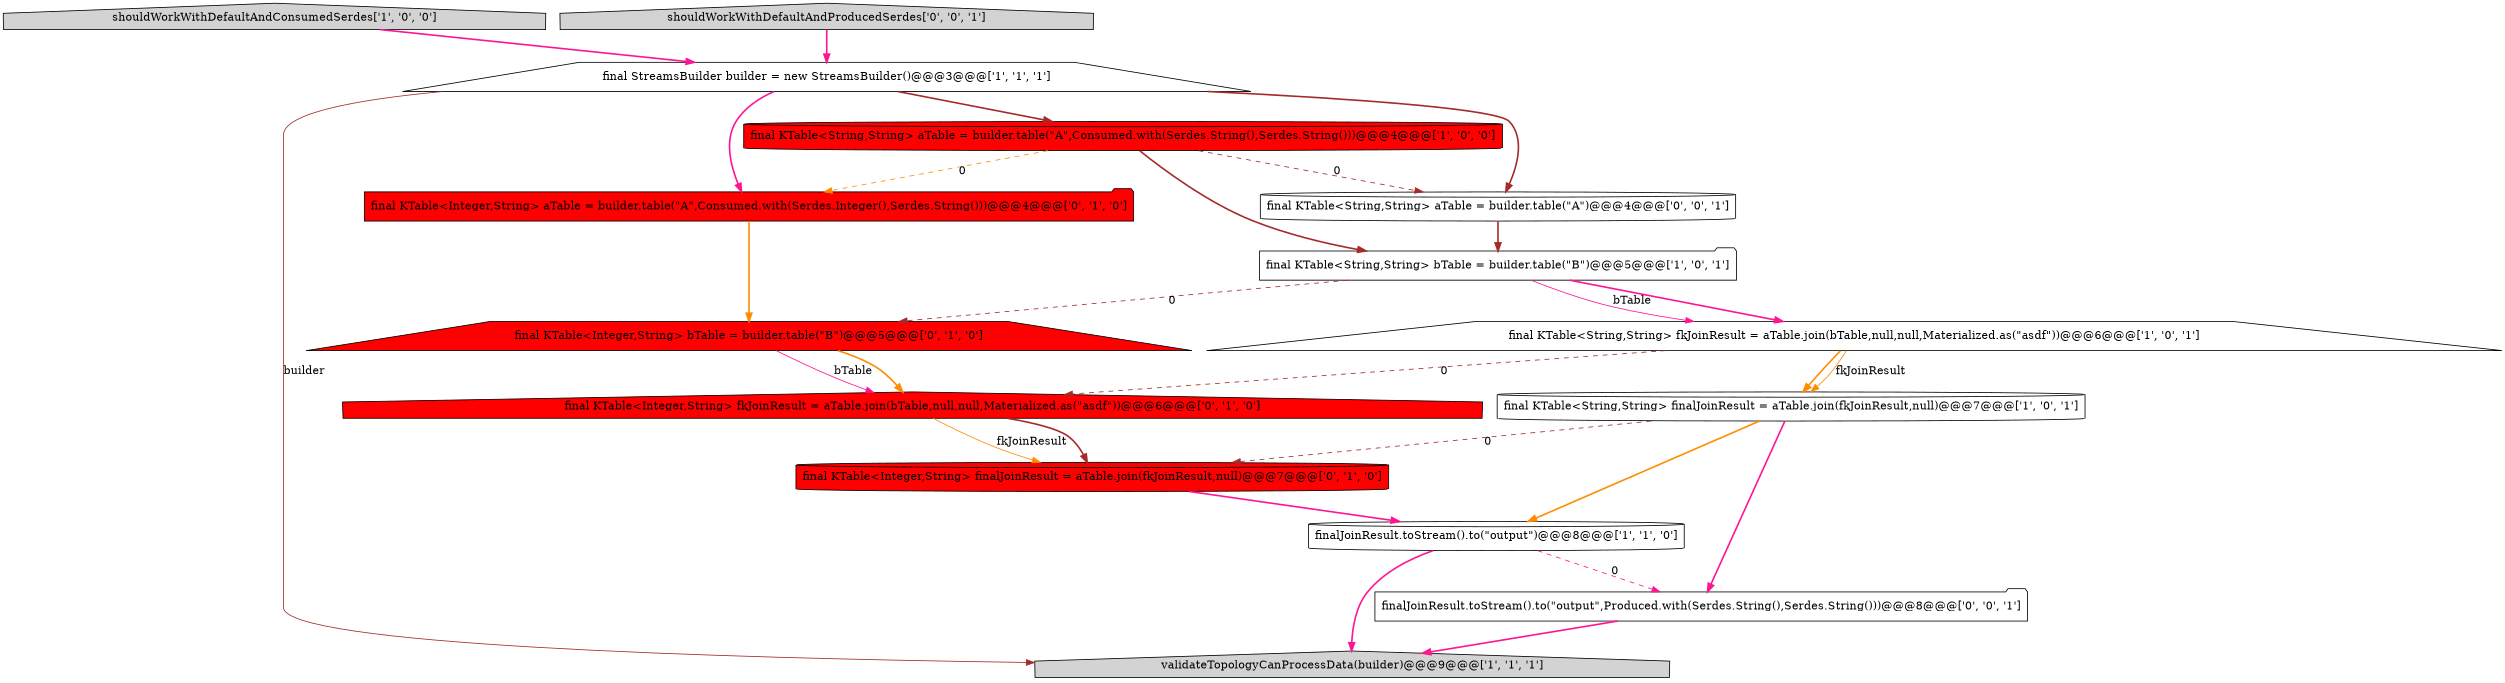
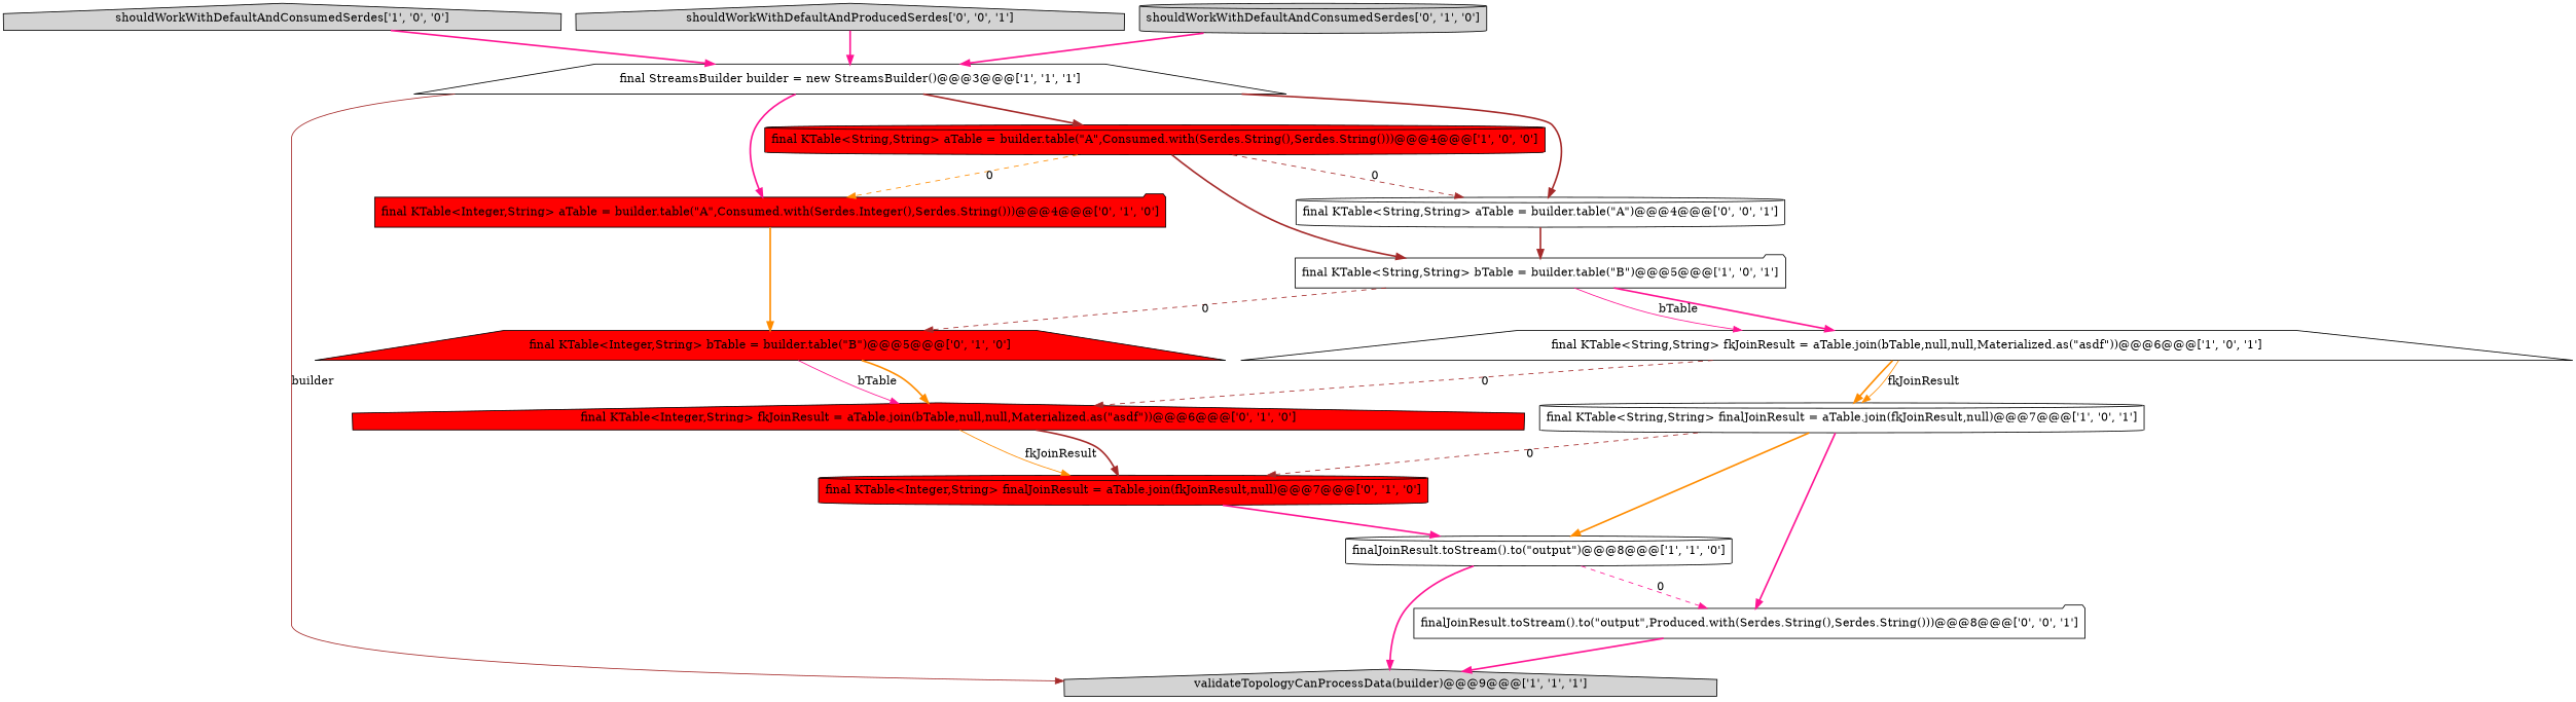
  digraph {
    node [fillcolor=white shape=cylinder style=filled]
    edge [style=bold color=deeppink]
    n1 [label="final KTable<String,String> finalJoinResult = aTable.join(fkJoinResult,null)@@@7@@@['1', '0', '1']"]
    n2 [label="finalJoinResult.toStream().to(\"output\")@@@8@@@['1', '1', '0']"]
    n3 [fillcolor=red label="final KTable<Integer,String> finalJoinResult = aTable.join(fkJoinResult,null)@@@7@@@['0', '1', '0']"]
    n4 [label="finalJoinResult.toStream().to(\"output\",Produced.with(Serdes.String(),Serdes.String()))@@@8@@@['0', '0', '1']" shape=folder]
    n5 [fillcolor=lightgray label="validateTopologyCanProcessData(builder)@@@9@@@['1', '1', '1']" shape=house]
    n6 [fillcolor=lightgray label="shouldWorkWithDefaultAndConsumedSerdes['1', '0', '0']" shape=house]
    n7 [label="final StreamsBuilder builder = new StreamsBuilder()@@@3@@@['1', '1', '1']" shape=trapezium]
    n8 [label="final KTable<String,String> bTable = builder.table(\"B\")@@@5@@@['1', '0', '1']" shape=folder]
    n9 [fillcolor=red label="final KTable<Integer,String> bTable = builder.table(\"B\")@@@5@@@['0', '1', '0']" shape=trapezium]
    n10 [label="final KTable<String,String> fkJoinResult = aTable.join(bTable,null,null,Materialized.as(\"asdf\"))@@@6@@@['1', '0', '1']" shape=trapezium]
    n11 [fillcolor=red label="final KTable<Integer,String> aTable = builder.table(\"A\",Consumed.with(Serdes.Integer(),Serdes.String()))@@@4@@@['0', '1', '0']" shape=folder]
    n12 [fillcolor=red label="final KTable<String,String> aTable = builder.table(\"A\",Consumed.with(Serdes.String(),Serdes.String()))@@@4@@@['1', '0', '0']"]
    n13 [label="final KTable<String,String> aTable = builder.table(\"A\")@@@4@@@['0', '0', '1']"]
    n14 [fillcolor=lightgray label="shouldWorkWithDefaultAndProducedSerdes['0', '0', '1']" shape=house]
    n15 [fillcolor=red label="final KTable<Integer,String> fkJoinResult = aTable.join(bTable,null,null,Materialized.as(\"asdf\"))@@@6@@@['0', '1', '0']" shape=house]
+   n16 [fillcolor=lightgray label="shouldWorkWithDefaultAndConsumedSerdes['0', '1', '0']"]
    n1 -> n2 [color=darkorange]
    n1 -> n3 [label=0 style=dashed color=brown]
    n1 -> n4
    n2 -> n4 [label=0 style=dashed]
    n2 -> n5
    n3 -> n2
    n4 -> n5
    n6 -> n7
    n7 -> n5 [label=builder style=solid color=brown]
    n7 -> n11
    n7 -> n12 [color=brown]
    n7 -> n13 [color=brown]
    n8 -> n9 [label=0 style=dashed color=brown]
    n8 -> n10
    n8 -> n10 [label=bTable style=solid]
    n9 -> n15 [label=bTable style=solid]
    n9 -> n15 [color=darkorange]
    n10 -> n1 [color=darkorange]
    n10 -> n1 [label=fkJoinResult style=solid color=darkorange]
    n10 -> n15 [label=0 style=dashed color=brown]
    n11 -> n9 [color=darkorange]
    n12 -> n8 [color=brown]
    n12 -> n11 [label=0 style=dashed color=darkorange]
    n12 -> n13 [label=0 style=dashed color=brown]
    n13 -> n8 [color=brown]
    n14 -> n7
    n15 -> n3 [label=fkJoinResult style=solid color=darkorange]
    n15 -> n3 [color=brown]
+   n16 -> n7
  }
